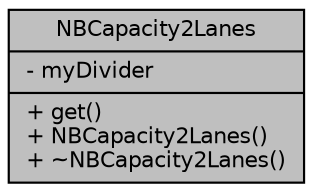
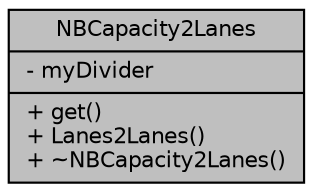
  digraph {
-   n1 [color=black fillcolor=grey75 fontcolor=black fontname=Helvetica fontsize=10 height=0.2 label="{NBCapacity2Lanes\n|- myDivider\l|+ get()\l+ NBCapacity2Lanes()\l+ ~NBCapacity2Lanes()\l}" shape=record style=filled width=0.4]
+   n1 [color=black fillcolor=grey75 fontcolor=black fontname=Helvetica fontsize=10 height=0.2 label="{NBCapacity2Lanes\n|- myDivider\l|+ get()\l+ Lanes2Lanes()\l+ ~NBCapacity2Lanes()\l}" shape=record style=filled width=0.4]
  }
